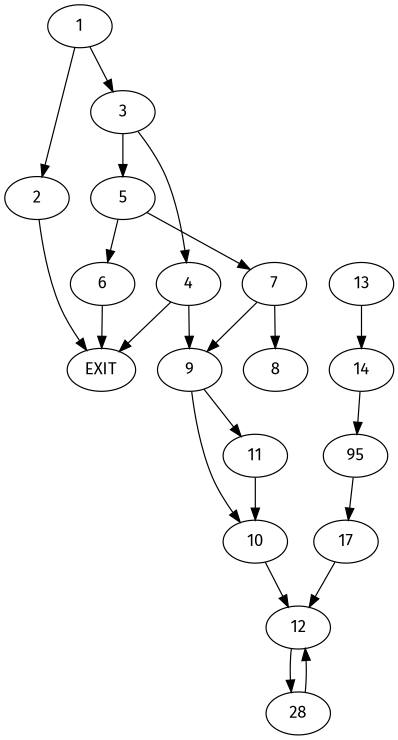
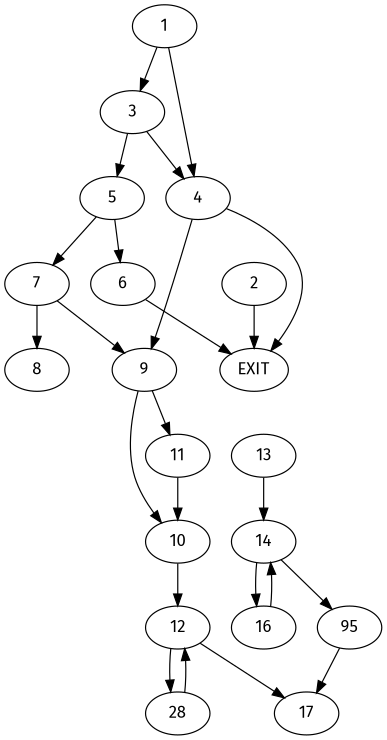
  digraph {
    fontname="Fira Sans"
    node [fontname="Fira Sans"]
    edge [fontname="Fira Sans"]
    1
    2
    3
    n4 [label=EXIT]
    4
    5
    9
    6
    7
    8
    10
    11
    12
    17
    n15 [label=28]
    13
    14
    n18 [label=95]
-   1 -> 2
+   16
+   1 -> 4
    1 -> 3
    2 -> n4
    3 -> 4
    3 -> 5
    4 -> n4
    4 -> 9
    5 -> 6
    5 -> 7
    9 -> 10
    9 -> 11
    6 -> n4
    7 -> 9
    7 -> 8
    10 -> 12
    11 -> 10
-   17 -> 12
+   12 -> 17
    12 -> n15
    n15 -> 12
    13 -> 14
    14 -> n18
+   14 -> 16
    n18 -> 17
+   16 -> 14
  }
